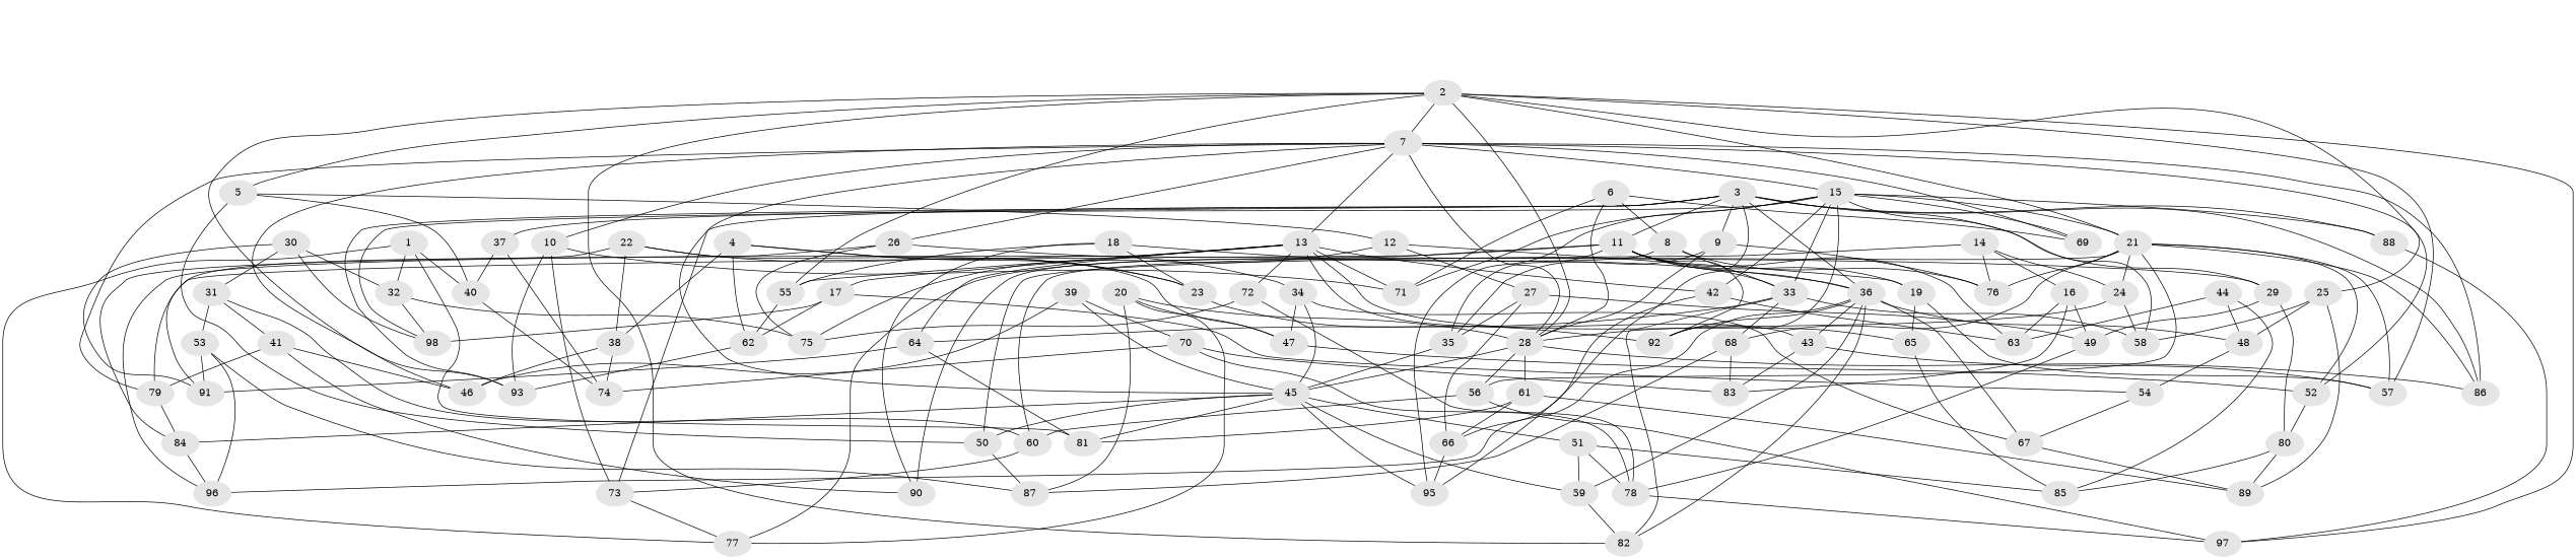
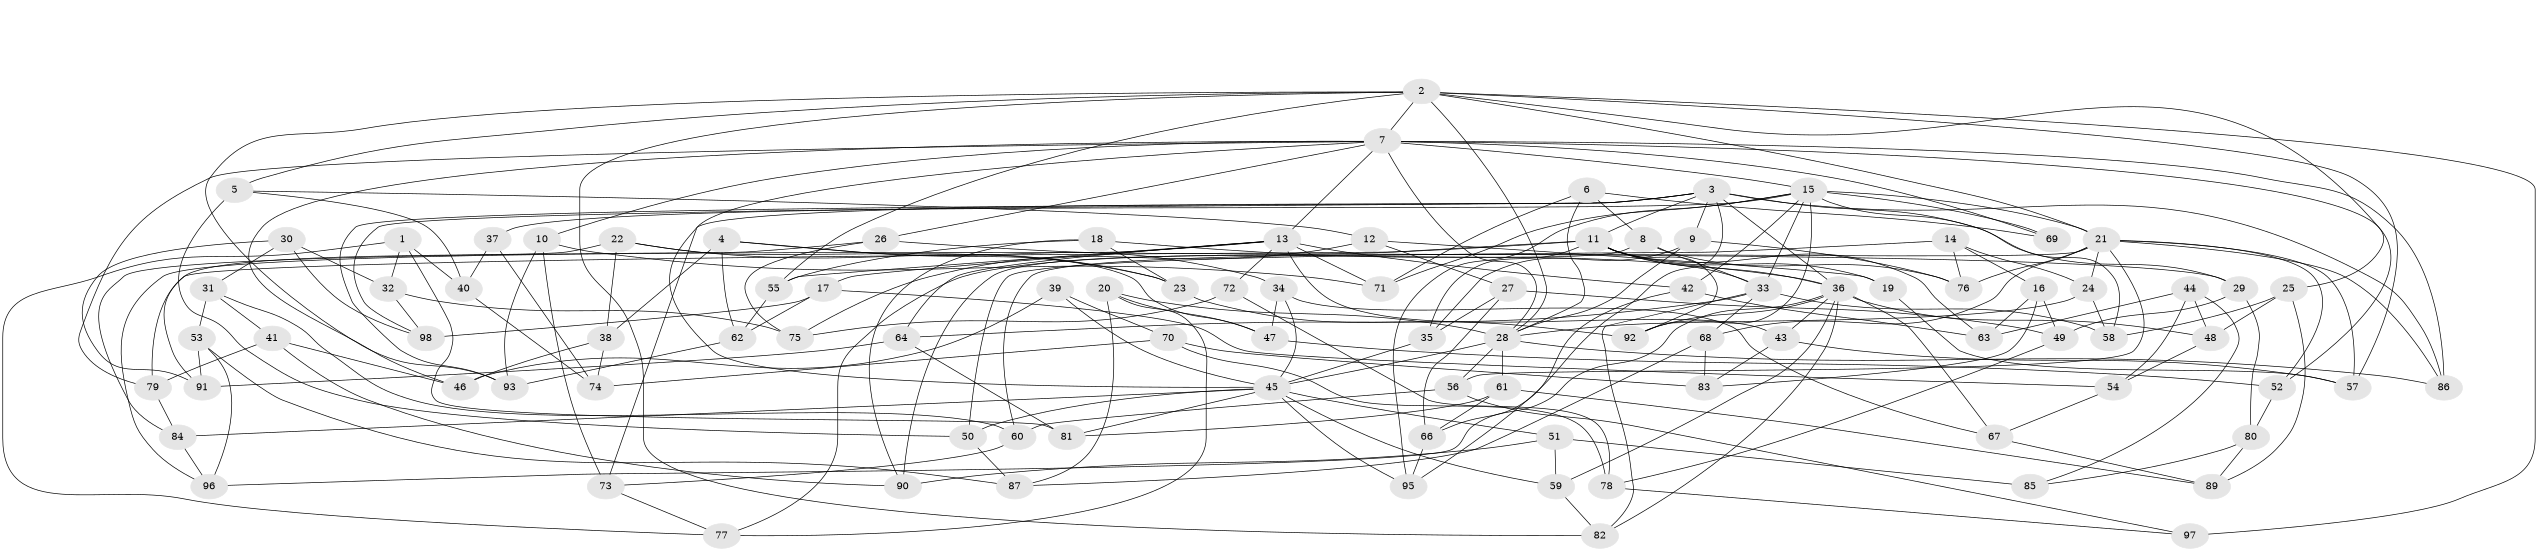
  graph {
    node [color=gray90 style=filled]
    edge [weight=1.0]
    1
    32
    40
    77
    81
    n6 [label=98]
    75
    74
    2
    5
    7
    21
    25
    28
    55
    57
    82
    93
    97
    12
    50
    86
    69
    10
    13
    15
    26
    45
    46
    52
    79
    76
    24
    56
    60
    68
    58
    48
    89
    61
    62
    3
    9
    11
    29
    36
    73
-   88
    95
    35
    33
    19
    63
    92
    49
    80
    43
    96
    67
    59
    4
    23
    34
    38
    47
    27
    87
    6
    8
    71
    90
    17
    42
    64
-   65
    72
    37
    84
    51
    66
    54
    83
    91
    85
    78
    14
    16
    18
    20
    22
    30
    31
    41
    53
    39
    70
    44
    1 -- 32
    1 -- 40
    1 -- 77
    1 -- 81
    32 -- n6
    32 -- 75
    40 -- 74
    2 -- 5
    2 -- 7
    2 -- 21
    2 -- 25
    2 -- 28
    2 -- 55
    2 -- 57
    2 -- 82
    2 -- 93
    2 -- 97
    5 -- 40
    5 -- 12
    5 -- 50
    7 -- 28
    7 -- 86
    7 -- 69
    7 -- 10
    7 -- 13
    7 -- 15
    7 -- 26
    7 -- 45
    7 -- 46
    7 -- 52
    7 -- 79
    21 -- 57
    21 -- 86
    21 -- 52
    21 -- 76
    21 -- 24
    21 -- 56
    21 -- 60
    21 -- 68
    25 -- 58
    25 -- 48
    25 -- 89
    28 -- 86
    28 -- 45
    28 -- 56
    28 -- 61
    55 -- 62
    12 -- 75
    12 -- 19
    12 -- 27
    50 -- 87
    10 -- 93
    10 -- 73
    10 -- 71
    13 -- 55
    13 -- 43
    13 -- 96
    13 -- 71
    13 -- 17
    13 -- 42
    13 -- 64
-   13 -- 65 [weight=2.0]
    13 -- 72 [weight=2.0]
    15 -- 21
    15 -- 69
    15 -- 58
-   15 -- 88
    15 -- 95
    15 -- 33 [weight=2.0]
    15 -- 92
    15 -- 71
    15 -- 42
    15 -- 37
    26 -- 75
    26 -- 29
    26 -- 84
    45 -- 81
    45 -- 50
    45 -- 95
    45 -- 59
    45 -- 84
    45 -- 51
    52 -- 80
    79 -- 84
    24 -- 28
    24 -- 58
    56 -- 97
    56 -- 60
    60 -- 73
    68 -- 87
    68 -- 83
    48 -- 54
    61 -- 81
    61 -- 89
    61 -- 66
    62 -- 93
    3 -- n6
    3 -- 93
    3 -- 86
    3 -- 9
    3 -- 11 [weight=2.0]
    3 -- 29
    3 -- 36
    3 -- 73
-   3 -- 88 [weight=2.0]
    3 -- 95
    9 -- 28
    9 -- 76
    9 -- 35
    11 -- 77
    11 -- 79
    11 -- 36
    11 -- 35
    11 -- 33
    11 -- 19
    11 -- 63
    11 -- 92
    29 -- 49
    29 -- 80
    36 -- 82
    36 -- 48
    36 -- 92
    36 -- 43
    36 -- 96
    36 -- 67
    36 -- 59
    73 -- 77
-   88 -- 97
    35 -- 45
    33 -- 82
    33 -- 68
    33 -- 58
    33 -- 64
    19 -- 57
-   19 -- 65
    49 -- 78
    80 -- 89
    80 -- 85
    43 -- 57
    43 -- 83
    67 -- 89
    59 -- 82
    4 -- 62
    4 -- 23
    4 -- 34
    4 -- 38
    23 -- 92
    34 -- 45
    34 -- 67
    34 -- 47
    38 -- 74
    38 -- 46
    47 -- 52
    27 -- 35
    27 -- 49
    27 -- 66
    6 -- 28
    6 -- 69
    6 -- 8
    6 -- 71
    8 -- 76
    8 -- 33
    8 -- 90
    17 -- n6
    17 -- 62
    17 -- 54
    42 -- 63
    42 -- 66
    64 -- 81
    64 -- 91
-   65 -- 85
    72 -- 75
    72 -- 78
    37 -- 40
    37 -- 74
    84 -- 96
    51 -- 59
-   51 -- 78
+   51 -- 90
    51 -- 85
    66 -- 95
    54 -- 67
    78 -- 97
    14 -- 50
    14 -- 76
    14 -- 24
    14 -- 16
    16 -- 63
    16 -- 49
    16 -- 83
    18 -- 55
    18 -- 36
    18 -- 23
    18 -- 90
    20 -- 77
    20 -- 28
    20 -- 47
    20 -- 87
    22 -- 23
    22 -- 38
    22 -- 47
    22 -- 91
    30 -- 32
    30 -- n6
    30 -- 91
    30 -- 31
    31 -- 60
    31 -- 41
    31 -- 53
    41 -- 46
    41 -- 79
    41 -- 90
    53 -- 96
    53 -- 87
    53 -- 91
    39 -- 45 [weight=2.0]
    39 -- 46
    39 -- 70
    70 -- 74
    70 -- 83
    70 -- 78
    44 -- 48
    44 -- 63
+   44 -- 54
    44 -- 85
  }
